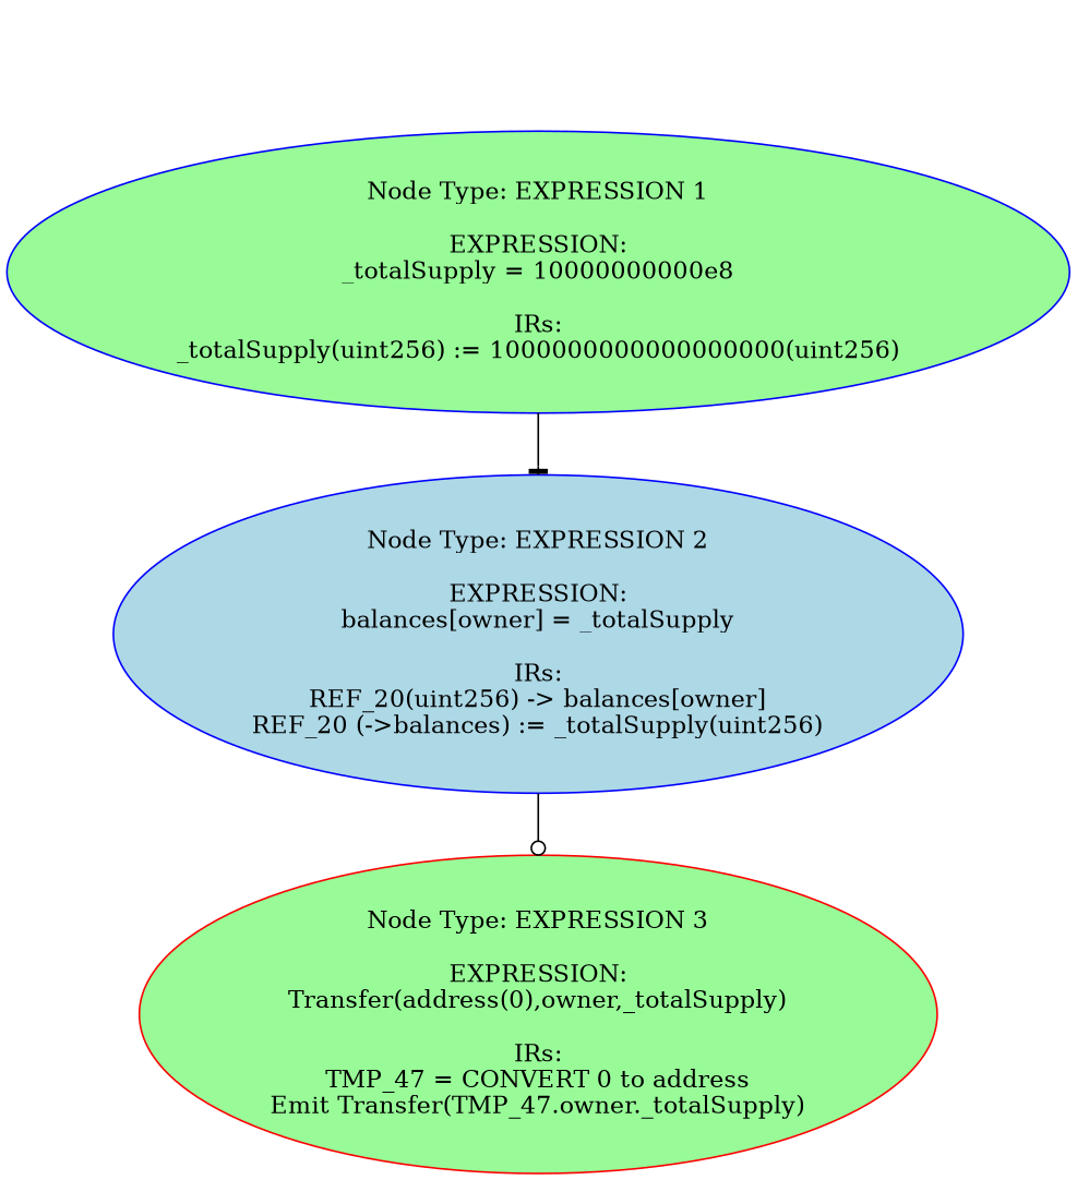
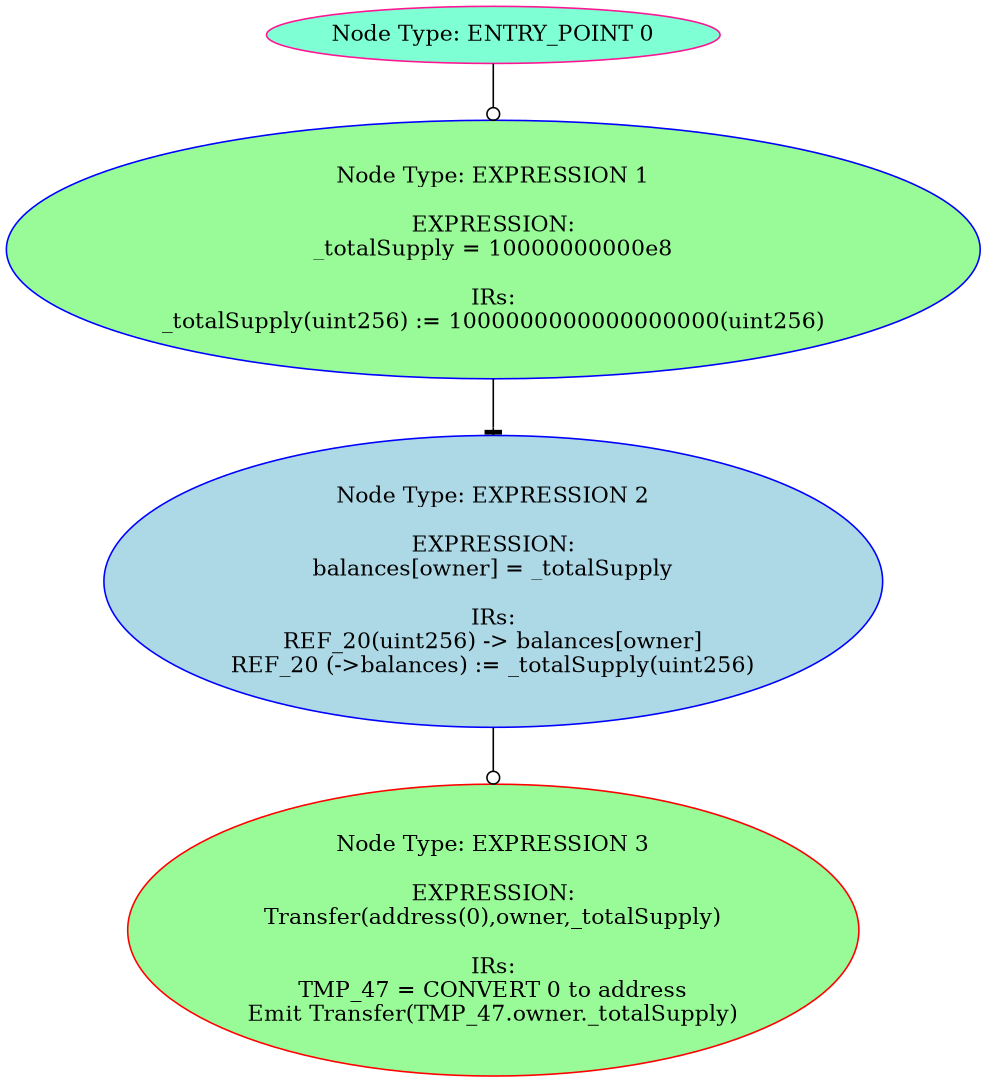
  digraph {
    node [style=filled fillcolor=palegreen color=blue]
    edge [arrowhead=odot]
+   n1 [label="Node Type: ENTRY_POINT 0\n" fillcolor=aquamarine color=deeppink]
    n2 [label="Node Type: EXPRESSION 1\n\nEXPRESSION:\n_totalSupply = 10000000000e8\n\nIRs:\n_totalSupply(uint256) := 1000000000000000000(uint256)"]
    n3 [label="Node Type: EXPRESSION 2\n\nEXPRESSION:\nbalances[owner] = _totalSupply\n\nIRs:\nREF_20(uint256) -> balances[owner]\nREF_20 (->balances) := _totalSupply(uint256)" fillcolor=lightblue]
    n4 [label="Node Type: EXPRESSION 3\n\nEXPRESSION:\nTransfer(address(0),owner,_totalSupply)\n\nIRs:\nTMP_47 = CONVERT 0 to address\nEmit Transfer(TMP_47.owner._totalSupply)" color=red]
+   n1 -> n2
    n2 -> n3 [arrowhead=tee]
    n3 -> n4
  }
